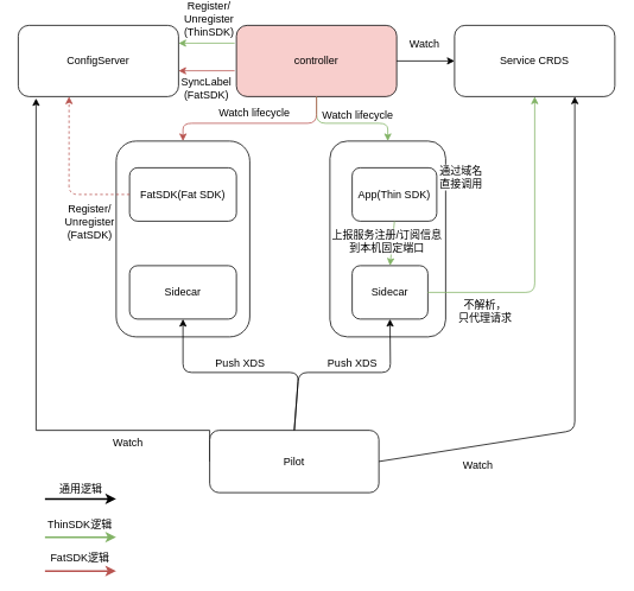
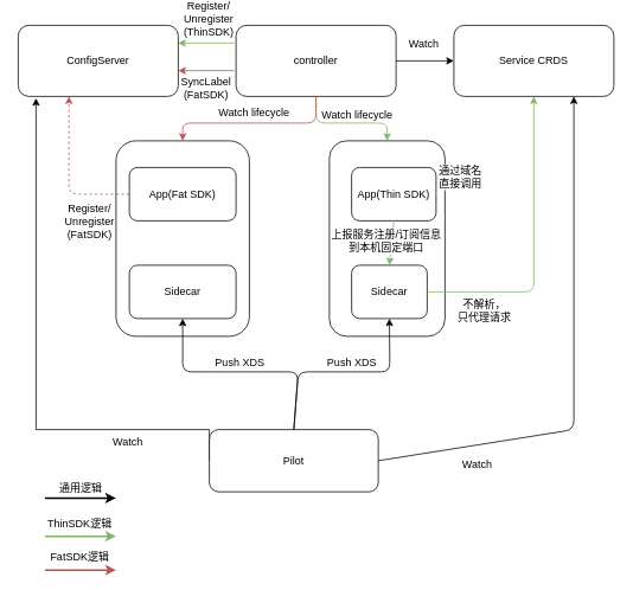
  <mxCell id="0" />
  <mxCell id="1" parent="0" />
  <mxCell id="2" value="" style="rounded=1;whiteSpace=wrap;html=1;align=left;" vertex="1" parent="1"><mxGeometry x="130" y="150" width="150" height="220" as="geometry" /></mxCell>
- <mxCell id="3" value="FatSDK(Fat SDK)" style="rounded=1;whiteSpace=wrap;html=1;" vertex="1" parent="1"><mxGeometry x="145" y="180" width="120" height="60" as="geometry" /></mxCell>
+ <mxCell id="3" value="App(Fat SDK)" style="rounded=1;whiteSpace=wrap;html=1;" vertex="1" parent="1"><mxGeometry x="145" y="180" width="120" height="60" as="geometry" /></mxCell>
  <mxCell id="4" value="Sidecar" style="rounded=1;whiteSpace=wrap;html=1;" vertex="1" parent="1"><mxGeometry x="145" y="290" width="120" height="60" as="geometry" /></mxCell>
  <mxCell id="5" value="" style="rounded=1;whiteSpace=wrap;html=1;align=left;" vertex="1" parent="1"><mxGeometry x="370" y="150" width="130" height="220" as="geometry" /></mxCell>
  <mxCell id="6" value="App(Thin SDK)" style="rounded=1;whiteSpace=wrap;html=1;" vertex="1" parent="1"><mxGeometry x="395" y="180" width="95" height="60" as="geometry" /></mxCell>
  <mxCell id="7" value="Sidecar" style="rounded=1;whiteSpace=wrap;html=1;" vertex="1" parent="1"><mxGeometry x="395" y="290" width="85" height="60" as="geometry" /></mxCell>
- <mxCell id="8" value="controller" style="rounded=1;whiteSpace=wrap;html=1;fillColor=#f8cecc;" vertex="1" parent="1"><mxGeometry x="265" y="20" width="180" height="80" as="geometry" /></mxCell>
+ <mxCell id="8" value="controller" style="rounded=1;whiteSpace=wrap;html=1;" vertex="1" parent="1"><mxGeometry x="265" y="20" width="180" height="80" as="geometry" /></mxCell>
  <mxCell id="9" value="Service CRDS" style="rounded=1;whiteSpace=wrap;html=1;" vertex="1" parent="1"><mxGeometry x="510" y="20" width="180" height="80" as="geometry" /></mxCell>
  <mxCell id="10" value="" style="endArrow=classic;html=1;exitX=1;exitY=0.5;exitDx=0;exitDy=0;entryX=0;entryY=0.5;entryDx=0;entryDy=0;" edge="1" parent="1" source="8" target="9"><mxGeometry width="50" height="50" relative="1" as="geometry"><mxPoint x="380" y="230" as="sourcePoint" /><mxPoint x="430" y="180" as="targetPoint" /></mxGeometry></mxCell>
  <mxCell id="11" value="Watch" style="edgeLabel;html=1;align=center;verticalAlign=middle;resizable=0;points=[];horizontal=1;fontSize=12;" vertex="1" connectable="0" parent="10"><mxGeometry x="-0.077" y="4" relative="1" as="geometry"><mxPoint y="-16" as="offset" /></mxGeometry></mxCell>
  <mxCell id="12" value="" style="endArrow=classic;html=1;fontSize=12;exitX=0.5;exitY=1;exitDx=0;exitDy=0;entryX=0.5;entryY=0;entryDx=0;entryDy=0;fillColor=#d5e8d4;strokeColor=#82b366;" edge="1" parent="1" source="6" target="7"><mxGeometry width="50" height="50" relative="1" as="geometry"><mxPoint x="380" y="230" as="sourcePoint" /><mxPoint x="430" y="180" as="targetPoint" /></mxGeometry></mxCell>
  <mxCell id="13" value="上报服务注册/订阅信息&lt;br&gt;到本机固定端口" style="edgeLabel;html=1;align=center;verticalAlign=middle;resizable=0;points=[];fontSize=12;" vertex="1" connectable="0" parent="12"><mxGeometry x="-0.2" relative="1" as="geometry"><mxPoint x="-7" y="3" as="offset" /></mxGeometry></mxCell>
  <mxCell id="14" value="" style="endArrow=classic;html=1;fontSize=12;exitX=1;exitY=0.5;exitDx=0;exitDy=0;entryX=0.5;entryY=1;entryDx=0;entryDy=0;fillColor=#d5e8d4;strokeColor=#82b366;" edge="1" parent="1" source="7" target="9"><mxGeometry width="50" height="50" relative="1" as="geometry"><mxPoint x="380" y="230" as="sourcePoint" /><mxPoint x="430" y="180" as="targetPoint" /><Array as="points"><mxPoint x="600" y="320" /></Array></mxGeometry></mxCell>
  <mxCell id="15" value="" style="endArrow=classic;html=1;fontSize=12;exitX=0.5;exitY=1;exitDx=0;exitDy=0;entryX=0.5;entryY=0;entryDx=0;entryDy=0;fillColor=#d5e8d4;strokeColor=#82b366;" edge="1" parent="1" source="8" target="5"><mxGeometry width="50" height="50" relative="1" as="geometry"><mxPoint x="380" y="230" as="sourcePoint" /><mxPoint x="430" y="180" as="targetPoint" /><Array as="points"><mxPoint x="355" y="130" /><mxPoint x="435" y="130" /></Array></mxGeometry></mxCell>
  <mxCell id="16" value="Watch lifecycle" style="edgeLabel;html=1;align=center;verticalAlign=middle;resizable=0;points=[];fontSize=12;" vertex="1" connectable="0" parent="15"><mxGeometry x="-0.04" y="2" relative="1" as="geometry"><mxPoint x="13" y="-8" as="offset" /></mxGeometry></mxCell>
  <mxCell id="17" value="ConfigServer" style="rounded=1;whiteSpace=wrap;html=1;" vertex="1" parent="1"><mxGeometry x="20" y="20" width="180" height="80" as="geometry" /></mxCell>
  <mxCell id="18" style="edgeStyle=orthogonalEdgeStyle;rounded=0;orthogonalLoop=1;jettySize=auto;html=1;exitX=0;exitY=0.5;exitDx=0;exitDy=0;fontSize=12;" edge="1" parent="1" source="19"><mxGeometry relative="1" as="geometry"><mxPoint x="40" y="102" as="targetPoint" /><Array as="points"><mxPoint x="40" y="475" /><mxPoint x="40" y="102" /></Array></mxGeometry></mxCell>
  <mxCell id="19" value="Pilot" style="rounded=1;whiteSpace=wrap;html=1;fontSize=12;align=center;" vertex="1" parent="1"><mxGeometry x="235" y="475" width="190" height="70" as="geometry" /></mxCell>
  <mxCell id="20" value="" style="endArrow=classic;html=1;fontSize=12;exitX=0.5;exitY=1;exitDx=0;exitDy=0;entryX=0.5;entryY=0;entryDx=0;entryDy=0;fillColor=#f8cecc;strokeColor=#b85450;" edge="1" parent="1" source="8" target="2"><mxGeometry width="50" height="50" relative="1" as="geometry"><mxPoint x="365" y="110" as="sourcePoint" /><mxPoint x="465" y="160" as="targetPoint" /><Array as="points"><mxPoint x="355" y="130" /><mxPoint x="205" y="130" /></Array></mxGeometry></mxCell>
  <mxCell id="21" value="Watch lifecycle" style="edgeLabel;html=1;align=center;verticalAlign=middle;resizable=0;points=[];fontSize=12;" vertex="1" connectable="0" parent="20"><mxGeometry x="-0.04" y="2" relative="1" as="geometry"><mxPoint x="-5" y="-14" as="offset" /></mxGeometry></mxCell>
  <mxCell id="22" value="" style="endArrow=classic;html=1;fontSize=12;entryX=1;entryY=0.638;entryDx=0;entryDy=0;entryPerimeter=0;fillColor=#f8cecc;strokeColor=#b85450;" edge="1" parent="1" target="17"><mxGeometry width="50" height="50" relative="1" as="geometry"><mxPoint x="263" y="71" as="sourcePoint" /><mxPoint x="430" y="200" as="targetPoint" /></mxGeometry></mxCell>
  <mxCell id="23" value="SyncLabel&lt;br&gt;(FatSDK)" style="edgeLabel;html=1;align=center;verticalAlign=middle;resizable=0;points=[];fontSize=12;" vertex="1" connectable="0" parent="22"><mxGeometry x="-0.429" relative="1" as="geometry"><mxPoint x="-15" y="18.99" as="offset" /></mxGeometry></mxCell>
  <mxCell id="24" value="" style="endArrow=classic;html=1;fontSize=12;entryX=1;entryY=0.638;entryDx=0;entryDy=0;entryPerimeter=0;fillColor=#d5e8d4;strokeColor=#82b366;" edge="1" parent="1"><mxGeometry width="50" height="50" relative="1" as="geometry"><mxPoint x="263" y="40" as="sourcePoint" /><mxPoint x="200" y="40.04" as="targetPoint" /></mxGeometry></mxCell>
  <mxCell id="25" value="Register/&lt;br&gt;Unregister&lt;br&gt;(ThinSDK)" style="edgeLabel;html=1;align=center;verticalAlign=middle;resizable=0;points=[];fontSize=12;" vertex="1" connectable="0" parent="24"><mxGeometry x="-0.429" relative="1" as="geometry"><mxPoint x="-12" y="-28.01" as="offset" /></mxGeometry></mxCell>
  <mxCell id="26" value="" style="endArrow=classic;html=1;fontSize=12;exitX=1;exitY=0.5;exitDx=0;exitDy=0;entryX=0.75;entryY=1;entryDx=0;entryDy=0;" edge="1" parent="1" source="19" target="9"><mxGeometry width="50" height="50" relative="1" as="geometry"><mxPoint x="380" y="300" as="sourcePoint" /><mxPoint x="430" y="250" as="targetPoint" /><Array as="points"><mxPoint x="645" y="475" /></Array></mxGeometry></mxCell>
  <mxCell id="27" value="Watch" style="edgeLabel;html=1;align=center;verticalAlign=middle;resizable=0;points=[];fontSize=12;" vertex="1" connectable="0" parent="26"><mxGeometry x="-0.766" relative="1" as="geometry"><mxPoint x="41" y="15" as="offset" /></mxGeometry></mxCell>
  <mxCell id="28" value="" style="endArrow=classic;html=1;fontSize=12;entryX=0.5;entryY=1;entryDx=0;entryDy=0;exitX=0.5;exitY=0;exitDx=0;exitDy=0;" edge="1" parent="1" source="19" target="7"><mxGeometry width="50" height="50" relative="1" as="geometry"><mxPoint x="330" y="400" as="sourcePoint" /><mxPoint x="430" y="290" as="targetPoint" /><Array as="points"><mxPoint x="335" y="410" /><mxPoint x="438" y="410" /></Array></mxGeometry></mxCell>
  <mxCell id="29" value="Watch" style="edgeLabel;html=1;align=center;verticalAlign=middle;resizable=0;points=[];fontSize=12;" vertex="1" connectable="0" parent="1"><mxGeometry x="560" y="500" as="geometry"><mxPoint x="-418" y="-12" as="offset" /></mxGeometry></mxCell>
  <mxCell id="30" value="" style="endArrow=classic;html=1;fontSize=12;exitX=0.5;exitY=0;exitDx=0;exitDy=0;entryX=0.5;entryY=1;entryDx=0;entryDy=0;" edge="1" parent="1" source="19" target="4"><mxGeometry width="50" height="50" relative="1" as="geometry"><mxPoint x="380" y="330" as="sourcePoint" /><mxPoint x="430" y="280" as="targetPoint" /><Array as="points"><mxPoint x="335" y="410" /><mxPoint x="205" y="410" /></Array></mxGeometry></mxCell>
  <mxCell id="31" value="Push XDS" style="text;html=1;align=center;verticalAlign=middle;resizable=0;points=[];autosize=1;fontSize=12;" vertex="1" parent="1"><mxGeometry x="234" y="390" width="70" height="20" as="geometry" /></mxCell>
  <mxCell id="32" value="Push XDS" style="text;html=1;align=center;verticalAlign=middle;resizable=0;points=[];autosize=1;fontSize=12;" vertex="1" parent="1"><mxGeometry x="360" y="390" width="70" height="20" as="geometry" /></mxCell>
  <mxCell id="33" value="" style="endArrow=classic;html=1;fontSize=12;entryX=0.317;entryY=1;entryDx=0;entryDy=0;exitX=0;exitY=0.5;exitDx=0;exitDy=0;entryPerimeter=0;fillColor=#f8cecc;strokeColor=#b85450;dashed=1;" edge="1" parent="1" source="3" target="17"><mxGeometry width="50" height="50" relative="1" as="geometry"><mxPoint x="273" y="50" as="sourcePoint" /><mxPoint x="210" y="50.04" as="targetPoint" /><Array as="points"><mxPoint x="77" y="210" /></Array></mxGeometry></mxCell>
  <mxCell id="34" value="Register/&lt;br&gt;Unregister&lt;br&gt;(FatSDK)" style="edgeLabel;html=1;align=center;verticalAlign=middle;resizable=0;points=[];fontSize=12;" vertex="1" connectable="0" parent="33"><mxGeometry x="-0.429" relative="1" as="geometry"><mxPoint x="5.59" y="30.0" as="offset" /></mxGeometry></mxCell>
  <mxCell id="35" value="" style="endArrow=classic;html=1;fontSize=12;strokeWidth=2;" edge="1" parent="1"><mxGeometry width="50" height="50" relative="1" as="geometry"><mxPoint x="50" y="552" as="sourcePoint" /><mxPoint x="130" y="552" as="targetPoint" /></mxGeometry></mxCell>
  <mxCell id="36" value="通用逻辑&lt;br&gt;" style="edgeLabel;html=1;align=center;verticalAlign=middle;resizable=0;points=[];fontSize=12;" vertex="1" connectable="0" parent="35"><mxGeometry x="0.025" y="1" relative="1" as="geometry"><mxPoint x="-2" y="-11" as="offset" /></mxGeometry></mxCell>
  <mxCell id="37" value="" style="endArrow=classic;html=1;fontSize=12;fillColor=#d5e8d4;strokeColor=#82b366;strokeWidth=2;" edge="1" parent="1"><mxGeometry width="50" height="50" relative="1" as="geometry"><mxPoint x="50" y="595" as="sourcePoint" /><mxPoint x="130" y="595" as="targetPoint" /></mxGeometry></mxCell>
  <mxCell id="38" value="ThinSDK逻辑" style="edgeLabel;html=1;align=center;verticalAlign=middle;resizable=0;points=[];fontSize=12;" vertex="1" connectable="0" parent="37"><mxGeometry x="0.025" y="1" relative="1" as="geometry"><mxPoint x="-3" y="-14" as="offset" /></mxGeometry></mxCell>
  <mxCell id="39" value="" style="endArrow=classic;html=1;fontSize=12;fillColor=#f8cecc;strokeColor=#b85450;strokeWidth=2;" edge="1" parent="1"><mxGeometry width="50" height="50" relative="1" as="geometry"><mxPoint x="50" y="633" as="sourcePoint" /><mxPoint x="130" y="633" as="targetPoint" /></mxGeometry></mxCell>
  <mxCell id="40" value="FatSDK逻辑" style="edgeLabel;html=1;align=center;verticalAlign=middle;resizable=0;points=[];fontSize=12;" vertex="1" connectable="0" parent="39"><mxGeometry x="0.025" y="1" relative="1" as="geometry"><mxPoint x="-3" y="-14" as="offset" /></mxGeometry></mxCell>
  <mxCell id="41" value="不解析，&lt;br&gt;只代理请求" style="edgeLabel;html=1;align=center;verticalAlign=middle;resizable=0;points=[];fontSize=12;" vertex="1" connectable="0" parent="1"><mxGeometry x="525" y="345" as="geometry"><mxPoint x="18" y="-5" as="offset" /></mxGeometry></mxCell>
  <mxCell id="42" value="通过域名&lt;br&gt;直接调用" style="edgeLabel;html=1;align=center;verticalAlign=middle;resizable=0;points=[];fontSize=12;" vertex="1" connectable="0" parent="1"><mxGeometry x="525" y="190" as="geometry"><mxPoint x="-9" as="offset" /></mxGeometry></mxCell>
